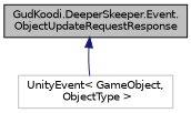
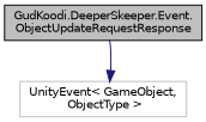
  digraph {
    node [fontname=Helvetica fontsize=10 shape=record style=filled]
    n1 [color=black fillcolor=grey75 fontcolor=black height=0.2 label="GudKoodi.DeeperSkeeper.Event.\lObjectUpdateRequestResponse" width=0.4]
    n2 [color=grey75 fillcolor=white height=0.2 label="UnityEvent\< GameObject,\l ObjectType \>" width=0.4]
-   n1 -> n2 [color=midnightblue dir=back fontname=Helvetica fontsize=10 labelfontname=Helvetica labelfontsize=10 style=solid]
+   n2 -> n1 [color=midnightblue dir=back fontname=Helvetica fontsize=10 labelfontname=Helvetica labelfontsize=10 style=solid]
  }
